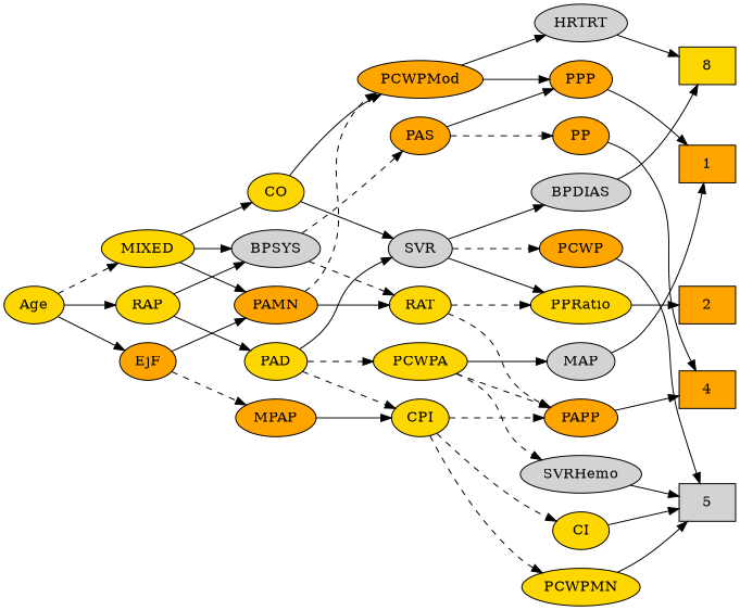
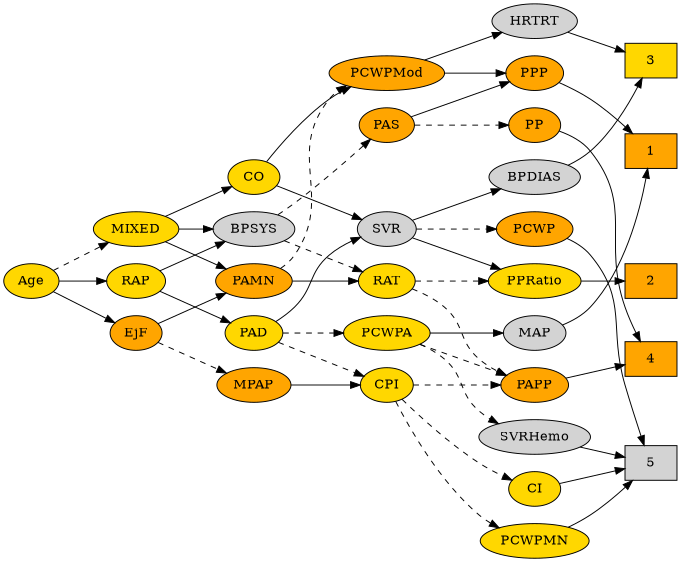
  strict digraph {
    rankdir=LR
    node [fillcolor=orange style=filled]
    edge [style=solid]
    1 [height=0.5 shape=box width=0.75]
    2 [height=0.5 shape=box width=0.75]
-   3 [fillcolor=gold height=0.5 shape=box width=0.75 label=8]
+   3 [fillcolor=gold height=0.5 shape=box width=0.75]
    4 [height=0.5 shape=box width=0.75]
    5 [fillcolor=lightgrey height=0.5 shape=box width=0.75]
    Age [fillcolor=gold height=0.5 width=0.75]
    EjF [height=0.5 width=0.75]
    RAP [fillcolor=gold height=0.5 width=0.77632]
    MIXED [fillcolor=gold height=0.5 width=1.1193]
    MPAP [height=0.5 width=0.97491]
    PAMN [height=0.5 width=1.011]
    BPSYS [fillcolor=lightgrey height=0.5 width=1.0471]
    PAD [fillcolor=gold height=0.5 width=0.79437]
    CO [fillcolor=gold height=0.5 width=0.75]
    CPI [fillcolor=gold height=0.5 width=0.75]
    RAT [fillcolor=gold height=0.5 width=0.75827]
    PCWPMod [height=0.5 width=1.4443]
    PAS [height=0.5 width=0.75]
    SVR [fillcolor=lightgrey height=0.5 width=0.77632]
    PCWPA [fillcolor=gold height=0.5 width=1.1555]
    PCWPMN [fillcolor=gold height=0.5 width=1.3902]
    CI [fillcolor=gold height=0.5 width=0.75]
    PAPP [height=0.5 width=0.88464]
    PPRatio [fillcolor=gold height=0.5 width=1.1013]
    PPP [height=0.5 width=0.75]
    HRTRT [fillcolor=lightgrey height=0.5 width=1.1013]
    PP [height=0.5 width=0.75]
    BPDIAS [fillcolor=lightgrey height=0.5 width=1.1735]
    PCWP [height=0.5 width=0.97491]
    SVRHemo [fillcolor=lightgrey height=0.5 width=1.3902]
    MAP [fillcolor=lightgrey height=0.5 width=0.84854]
    Age -> EjF
    Age -> RAP
    Age -> MIXED [style=dashed]
    EjF -> MPAP [style=dashed]
    EjF -> PAMN
    RAP -> BPSYS
    RAP -> PAD
    MIXED -> PAMN
    MIXED -> BPSYS
    MIXED -> CO
    MPAP -> CPI
    PAMN -> RAT
    PAMN -> PCWPMod [style=dashed]
    BPSYS -> RAT [style=dashed]
    BPSYS -> PAS [style=dashed]
    PAD -> CPI [style=dashed]
    PAD -> SVR
    PAD -> PCWPA [style=dashed]
    CO -> PCWPMod
    CO -> SVR
    CPI -> PCWPMN [style=dashed]
    CPI -> CI [style=dashed]
    CPI -> PAPP [style=dashed]
    RAT -> PAPP [style=dashed]
    RAT -> PPRatio [style=dashed]
    PCWPMod -> PPP
    PCWPMod -> HRTRT
    PAS -> PPP
    PAS -> PP [style=dashed]
    SVR -> PPRatio
    SVR -> BPDIAS
    SVR -> PCWP [style=dashed]
    PCWPA -> PAPP [style=dashed]
    PCWPA -> SVRHemo [style=dashed]
    PCWPA -> MAP
    PCWPMN -> 5
    CI -> 5
    PAPP -> 4
    PPRatio -> 2
    PPP -> 1
    HRTRT -> 3
    PP -> 4
    BPDIAS -> 3
    PCWP -> 5
    SVRHemo -> 5
    MAP -> 1
  }
